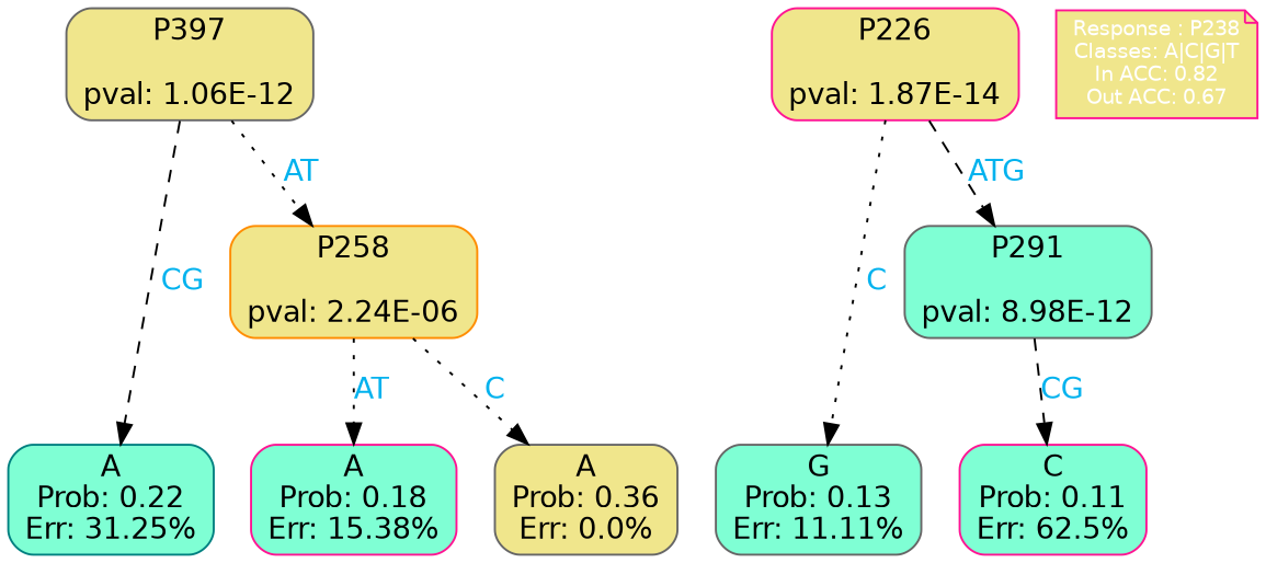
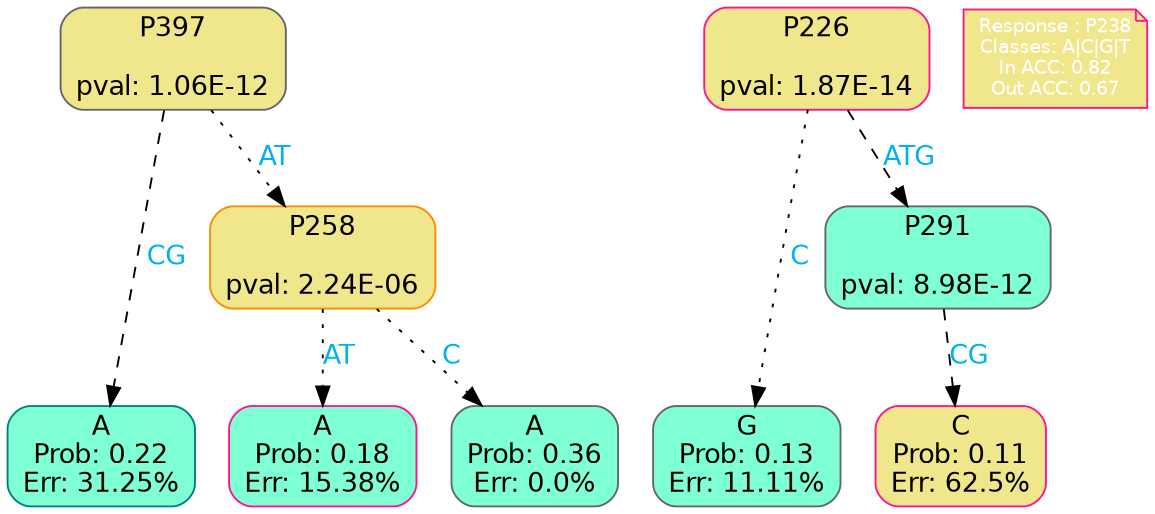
  digraph {
    ranksep=equally
    splines=polylines
    node [color=deeppink fillcolor=aquamarine fontname=helvetica shape=box style="filled, rounded"]
    edge [fontcolor=deepskyblue2 fontname=helvetica style=dotted]
    n1 [label="A\nProb: 0.18\nErr: 15.38%"]
-   n2 [color=gray40 fillcolor=khaki label="A\nProb: 0.36\nErr: 0.0%"]
+   n2 [color=gray40 label="A\nProb: 0.36\nErr: 0.0%"]
    n3 [color=teal label="A\nProb: 0.22\nErr: 31.25%"]
-   n4 [label="C\nProb: 0.11\nErr: 62.5%"]
+   n4 [fillcolor=khaki label="C\nProb: 0.11\nErr: 62.5%"]
    n5 [color=gray40 label="G\nProb: 0.13\nErr: 11.11%"]
    n6 [align=left fillcolor=khaki fontcolor=white fontsize=10 label="Response : P238\nClasses: A|C|G|T\nIn ACC: 0.82\nOut ACC: 0.67\n" shape=note style=filled]
    n7 [fillcolor=khaki label="P226\n\npval: 1.87E-14"]
    n8 [color=gray40 label="P291\n\npval: 8.98E-12"]
    n9 [color=gray40 fillcolor=khaki label="P397\n\npval: 1.06E-12"]
    n10 [color=darkorange fillcolor=khaki label="P258\n\npval: 2.24E-06"]
    subgraph sub_1 {
      rank=same
      n1
      n2
      n3
      n4
      n5
    }
    subgraph sub_2 {
      rank=same
      n6
      n7
    }
    n7 -> n5 [label=C]
    n7 -> n8 [label=ATG style=dashed]
    n8 -> n4 [label=CG style=dashed]
    n9 -> n3 [label=CG style=dashed]
    n9 -> n10 [label=AT]
    n10 -> n1 [label=AT]
    n10 -> n2 [label=C]
  }
